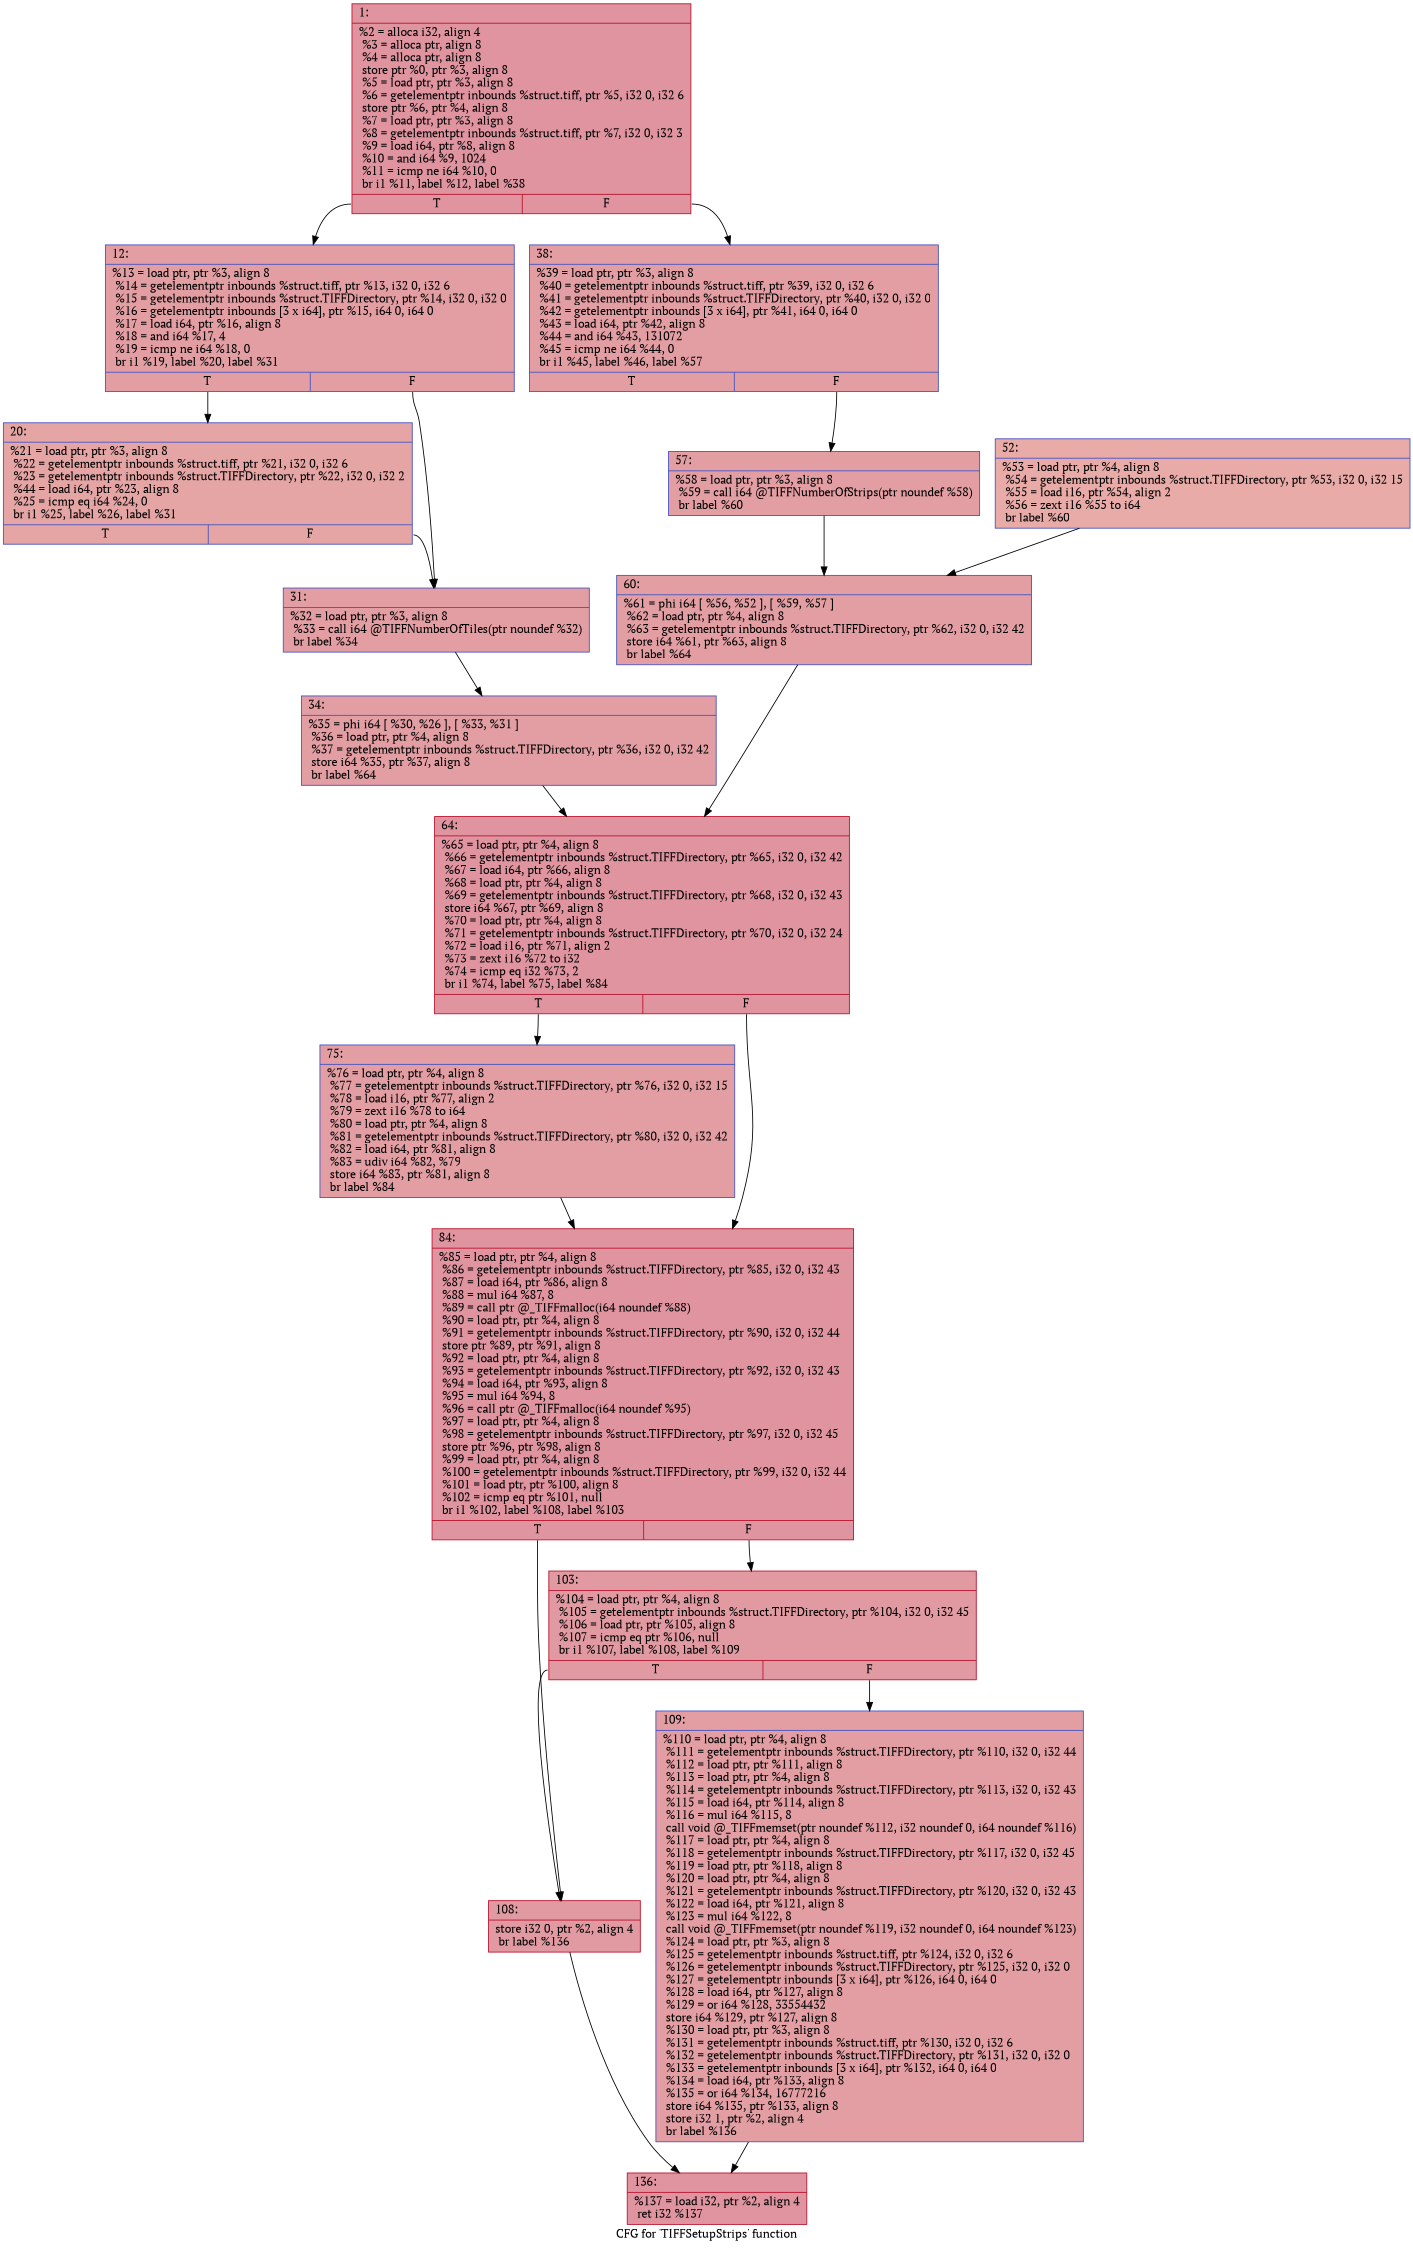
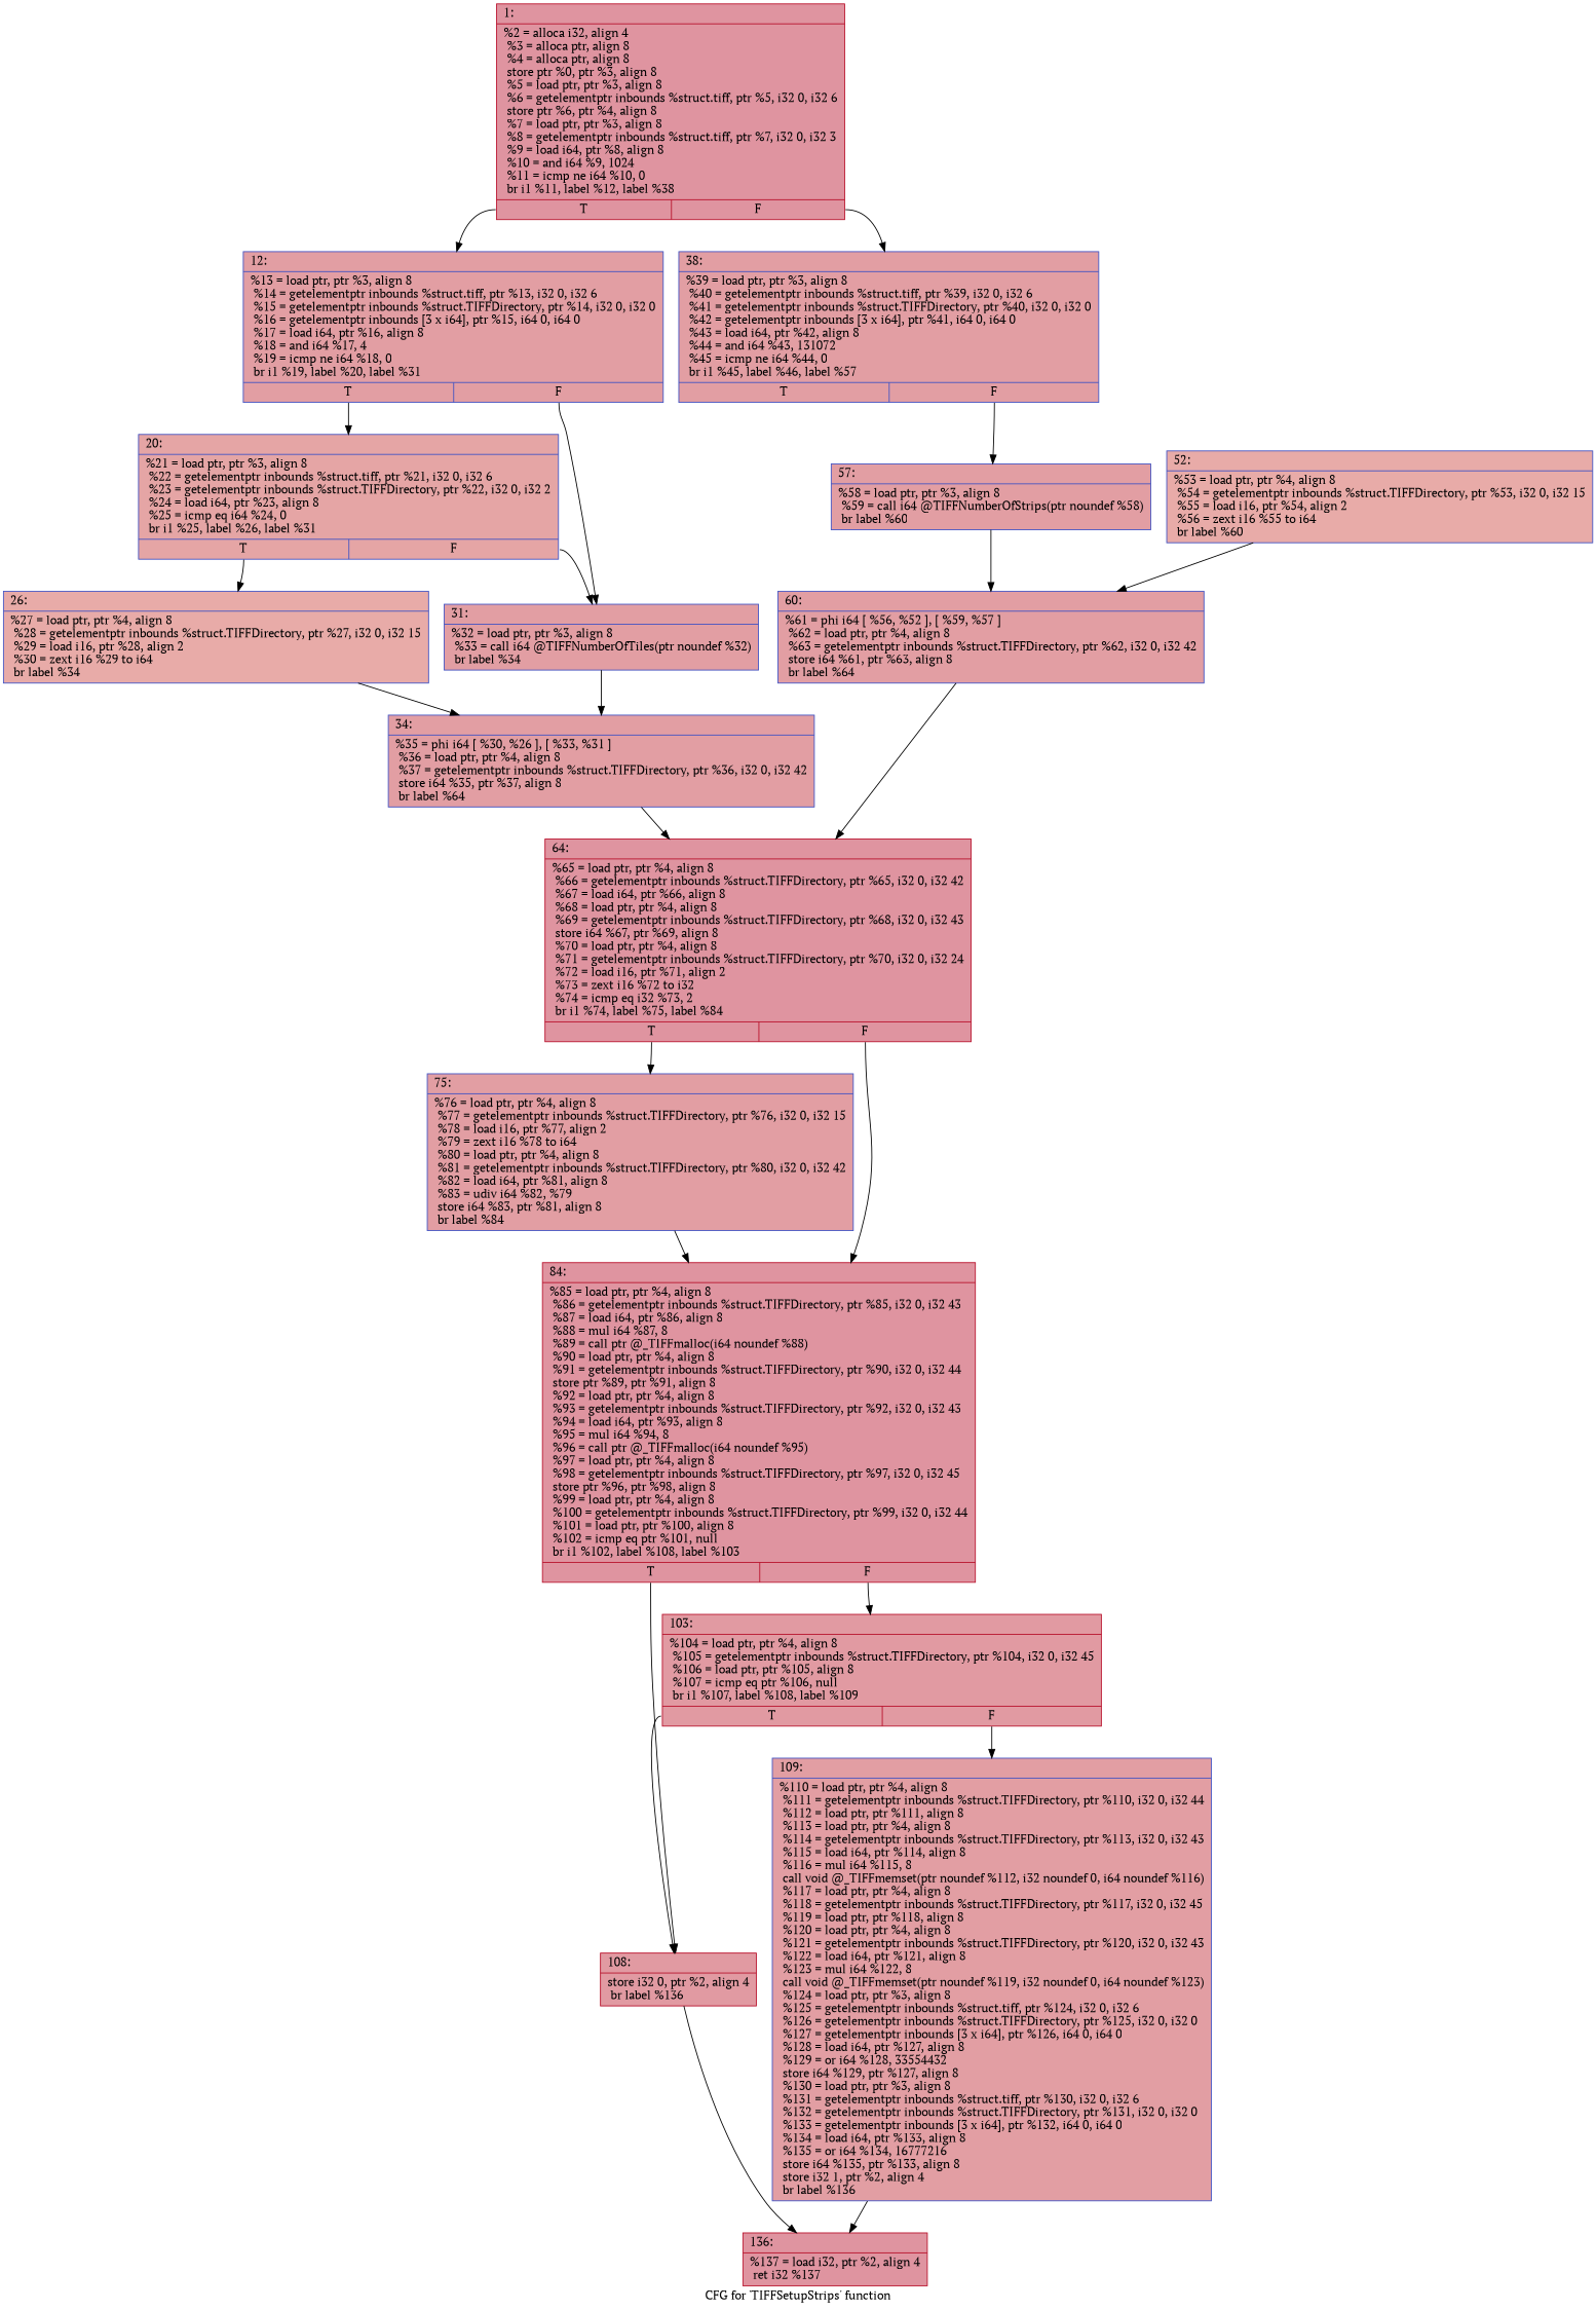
  digraph {
    fontname="PT Serif"
    label="CFG for 'TIFFSetupStrips' function"
    node [color="#3d50c3ff" fillcolor="#be242e70" fontname="PT Serif" shape=record style=filled]
    edge [fontname="PT Serif"]
    n1 [color="#b70d28ff" fillcolor="#b70d2870" label="{1:\l|  %2 = alloca i32, align 4\l  %3 = alloca ptr, align 8\l  %4 = alloca ptr, align 8\l  store ptr %0, ptr %3, align 8\l  %5 = load ptr, ptr %3, align 8\l  %6 = getelementptr inbounds %struct.tiff, ptr %5, i32 0, i32 6\l  store ptr %6, ptr %4, align 8\l  %7 = load ptr, ptr %3, align 8\l  %8 = getelementptr inbounds %struct.tiff, ptr %7, i32 0, i32 3\l  %9 = load i64, ptr %8, align 8\l  %10 = and i64 %9, 1024\l  %11 = icmp ne i64 %10, 0\l  br i1 %11, label %12, label %38\l|{<s0>T|<s1>F}}"]
    n2 [label="{12:\l|  %13 = load ptr, ptr %3, align 8\l  %14 = getelementptr inbounds %struct.tiff, ptr %13, i32 0, i32 6\l  %15 = getelementptr inbounds %struct.TIFFDirectory, ptr %14, i32 0, i32 0\l  %16 = getelementptr inbounds [3 x i64], ptr %15, i64 0, i64 0\l  %17 = load i64, ptr %16, align 8\l  %18 = and i64 %17, 4\l  %19 = icmp ne i64 %18, 0\l  br i1 %19, label %20, label %31\l|{<s0>T|<s1>F}}"]
    n3 [label="{38:\l|  %39 = load ptr, ptr %3, align 8\l  %40 = getelementptr inbounds %struct.tiff, ptr %39, i32 0, i32 6\l  %41 = getelementptr inbounds %struct.TIFFDirectory, ptr %40, i32 0, i32 0\l  %42 = getelementptr inbounds [3 x i64], ptr %41, i64 0, i64 0\l  %43 = load i64, ptr %42, align 8\l  %44 = and i64 %43, 131072\l  %45 = icmp ne i64 %44, 0\l  br i1 %45, label %46, label %57\l|{<s0>T|<s1>F}}"]
-   n4 [fillcolor="#c5333470" label="{20:\l|  %21 = load ptr, ptr %3, align 8\l  %22 = getelementptr inbounds %struct.tiff, ptr %21, i32 0, i32 6\l  %23 = getelementptr inbounds %struct.TIFFDirectory, ptr %22, i32 0, i32 2\l  %44 = load i64, ptr %23, align 8\l  %25 = icmp eq i64 %24, 0\l  br i1 %25, label %26, label %31\l|{<s0>T|<s1>F}}"]
+   n4 [fillcolor="#c5333470" label="{20:\l|  %21 = load ptr, ptr %3, align 8\l  %22 = getelementptr inbounds %struct.tiff, ptr %21, i32 0, i32 6\l  %23 = getelementptr inbounds %struct.TIFFDirectory, ptr %22, i32 0, i32 2\l  %24 = load i64, ptr %23, align 8\l  %25 = icmp eq i64 %24, 0\l  br i1 %25, label %26, label %31\l|{<s0>T|<s1>F}}"]
    n5 [label="{31:\l|  %32 = load ptr, ptr %3, align 8\l  %33 = call i64 @TIFFNumberOfTiles(ptr noundef %32)\l  br label %34\l}"]
    n6 [label="{57:\l|  %58 = load ptr, ptr %3, align 8\l  %59 = call i64 @TIFFNumberOfStrips(ptr noundef %58)\l  br label %60\l}"]
+   n7 [fillcolor="#cc403a70" label="{26:\l|  %27 = load ptr, ptr %4, align 8\l  %28 = getelementptr inbounds %struct.TIFFDirectory, ptr %27, i32 0, i32 15\l  %29 = load i16, ptr %28, align 2\l  %30 = zext i16 %29 to i64\l  br label %34\l}"]
    n8 [label="{34:\l|  %35 = phi i64 [ %30, %26 ], [ %33, %31 ]\l  %36 = load ptr, ptr %4, align 8\l  %37 = getelementptr inbounds %struct.TIFFDirectory, ptr %36, i32 0, i32 42\l  store i64 %35, ptr %37, align 8\l  br label %64\l}"]
    n9 [label="{60:\l|  %61 = phi i64 [ %56, %52 ], [ %59, %57 ]\l  %62 = load ptr, ptr %4, align 8\l  %63 = getelementptr inbounds %struct.TIFFDirectory, ptr %62, i32 0, i32 42\l  store i64 %61, ptr %63, align 8\l  br label %64\l}"]
    n10 [color="#b70d28ff" fillcolor="#b70d2870" label="{64:\l|  %65 = load ptr, ptr %4, align 8\l  %66 = getelementptr inbounds %struct.TIFFDirectory, ptr %65, i32 0, i32 42\l  %67 = load i64, ptr %66, align 8\l  %68 = load ptr, ptr %4, align 8\l  %69 = getelementptr inbounds %struct.TIFFDirectory, ptr %68, i32 0, i32 43\l  store i64 %67, ptr %69, align 8\l  %70 = load ptr, ptr %4, align 8\l  %71 = getelementptr inbounds %struct.TIFFDirectory, ptr %70, i32 0, i32 24\l  %72 = load i16, ptr %71, align 2\l  %73 = zext i16 %72 to i32\l  %74 = icmp eq i32 %73, 2\l  br i1 %74, label %75, label %84\l|{<s0>T|<s1>F}}"]
    n11 [label="{75:\l|  %76 = load ptr, ptr %4, align 8\l  %77 = getelementptr inbounds %struct.TIFFDirectory, ptr %76, i32 0, i32 15\l  %78 = load i16, ptr %77, align 2\l  %79 = zext i16 %78 to i64\l  %80 = load ptr, ptr %4, align 8\l  %81 = getelementptr inbounds %struct.TIFFDirectory, ptr %80, i32 0, i32 42\l  %82 = load i64, ptr %81, align 8\l  %83 = udiv i64 %82, %79\l  store i64 %83, ptr %81, align 8\l  br label %84\l}"]
    n12 [color="#b70d28ff" fillcolor="#b70d2870" label="{84:\l|  %85 = load ptr, ptr %4, align 8\l  %86 = getelementptr inbounds %struct.TIFFDirectory, ptr %85, i32 0, i32 43\l  %87 = load i64, ptr %86, align 8\l  %88 = mul i64 %87, 8\l  %89 = call ptr @_TIFFmalloc(i64 noundef %88)\l  %90 = load ptr, ptr %4, align 8\l  %91 = getelementptr inbounds %struct.TIFFDirectory, ptr %90, i32 0, i32 44\l  store ptr %89, ptr %91, align 8\l  %92 = load ptr, ptr %4, align 8\l  %93 = getelementptr inbounds %struct.TIFFDirectory, ptr %92, i32 0, i32 43\l  %94 = load i64, ptr %93, align 8\l  %95 = mul i64 %94, 8\l  %96 = call ptr @_TIFFmalloc(i64 noundef %95)\l  %97 = load ptr, ptr %4, align 8\l  %98 = getelementptr inbounds %struct.TIFFDirectory, ptr %97, i32 0, i32 45\l  store ptr %96, ptr %98, align 8\l  %99 = load ptr, ptr %4, align 8\l  %100 = getelementptr inbounds %struct.TIFFDirectory, ptr %99, i32 0, i32 44\l  %101 = load ptr, ptr %100, align 8\l  %102 = icmp eq ptr %101, null\l  br i1 %102, label %108, label %103\l|{<s0>T|<s1>F}}"]
    n13 [color="#b70d28ff" fillcolor="#bb1b2c70" label="{108:\l|  store i32 0, ptr %2, align 4\l  br label %136\l}"]
    n14 [color="#b70d28ff" fillcolor="#bb1b2c70" label="{103:\l|  %104 = load ptr, ptr %4, align 8\l  %105 = getelementptr inbounds %struct.TIFFDirectory, ptr %104, i32 0, i32 45\l  %106 = load ptr, ptr %105, align 8\l  %107 = icmp eq ptr %106, null\l  br i1 %107, label %108, label %109\l|{<s0>T|<s1>F}}"]
    n15 [fillcolor="#cc403a70" label="{52:\l|  %53 = load ptr, ptr %4, align 8\l  %54 = getelementptr inbounds %struct.TIFFDirectory, ptr %53, i32 0, i32 15\l  %55 = load i16, ptr %54, align 2\l  %56 = zext i16 %55 to i64\l  br label %60\l}"]
    n16 [color="#b70d28ff" fillcolor="#b70d2870" label="{136:\l|  %137 = load i32, ptr %2, align 4\l  ret i32 %137\l}"]
    n17 [label="{109:\l|  %110 = load ptr, ptr %4, align 8\l  %111 = getelementptr inbounds %struct.TIFFDirectory, ptr %110, i32 0, i32 44\l  %112 = load ptr, ptr %111, align 8\l  %113 = load ptr, ptr %4, align 8\l  %114 = getelementptr inbounds %struct.TIFFDirectory, ptr %113, i32 0, i32 43\l  %115 = load i64, ptr %114, align 8\l  %116 = mul i64 %115, 8\l  call void @_TIFFmemset(ptr noundef %112, i32 noundef 0, i64 noundef %116)\l  %117 = load ptr, ptr %4, align 8\l  %118 = getelementptr inbounds %struct.TIFFDirectory, ptr %117, i32 0, i32 45\l  %119 = load ptr, ptr %118, align 8\l  %120 = load ptr, ptr %4, align 8\l  %121 = getelementptr inbounds %struct.TIFFDirectory, ptr %120, i32 0, i32 43\l  %122 = load i64, ptr %121, align 8\l  %123 = mul i64 %122, 8\l  call void @_TIFFmemset(ptr noundef %119, i32 noundef 0, i64 noundef %123)\l  %124 = load ptr, ptr %3, align 8\l  %125 = getelementptr inbounds %struct.tiff, ptr %124, i32 0, i32 6\l  %126 = getelementptr inbounds %struct.TIFFDirectory, ptr %125, i32 0, i32 0\l  %127 = getelementptr inbounds [3 x i64], ptr %126, i64 0, i64 0\l  %128 = load i64, ptr %127, align 8\l  %129 = or i64 %128, 33554432\l  store i64 %129, ptr %127, align 8\l  %130 = load ptr, ptr %3, align 8\l  %131 = getelementptr inbounds %struct.tiff, ptr %130, i32 0, i32 6\l  %132 = getelementptr inbounds %struct.TIFFDirectory, ptr %131, i32 0, i32 0\l  %133 = getelementptr inbounds [3 x i64], ptr %132, i64 0, i64 0\l  %134 = load i64, ptr %133, align 8\l  %135 = or i64 %134, 16777216\l  store i64 %135, ptr %133, align 8\l  store i32 1, ptr %2, align 4\l  br label %136\l}"]
    n1 -> n2 [tailport=s0]
    n1 -> n3 [tailport=s1]
    n2 -> n4 [tailport=s0]
    n2 -> n5 [tailport=s1]
    n3 -> n6 [tailport=s1]
    n4 -> n5 [tailport=s1]
+   n4 -> n7 [tailport=s0]
    n5 -> n8
    n6 -> n9
+   n7 -> n8
    n8 -> n10
    n9 -> n10
    n10 -> n11 [tailport=s0]
    n10 -> n12 [tailport=s1]
    n11 -> n12
    n12 -> n13 [tailport=s0]
    n12 -> n14 [tailport=s1]
    n13 -> n16
    n14 -> n13 [tailport=s0]
    n14 -> n17 [tailport=s1]
    n15 -> n9
    n17 -> n16
  }
